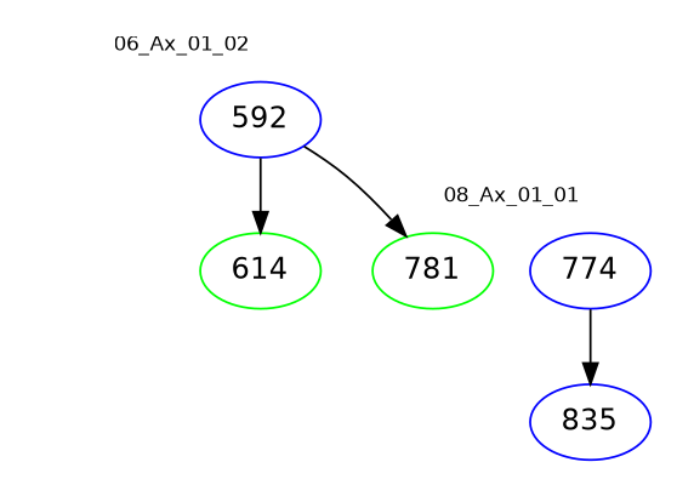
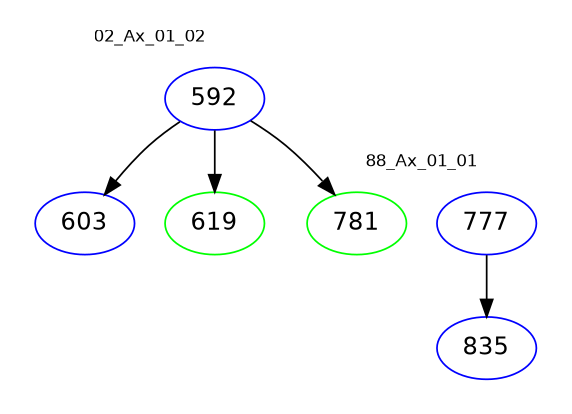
  digraph {
    fontname="DejaVu Sans"
    node [color=blue fontname="DejaVu Sans"]
    edge [color=black fontname="DejaVu Sans"]
-   n1 [label=774]
+   n1 [label=777]
    n2 [label=835]
    n3 [color=green label=781]
    n4 [label=592]
-   n6 [color=green label=614]
+   n5 [label=603]
+   n6 [color=green label=619]
    subgraph cluster_1 {
      color=white
      fontsize=10
-     label="08_Ax_01_01"
+     label="88_Ax_01_01"
      n1
      n2
      n3
    }
    subgraph cluster_2 {
      color=white
      fontsize=10
-     label="06_Ax_01_02"
+     label="02_Ax_01_02"
      n4
+     n5
      n6
    }
    n1 -> n2
    n4 -> n3
+   n4 -> n5
    n4 -> n6
  }
